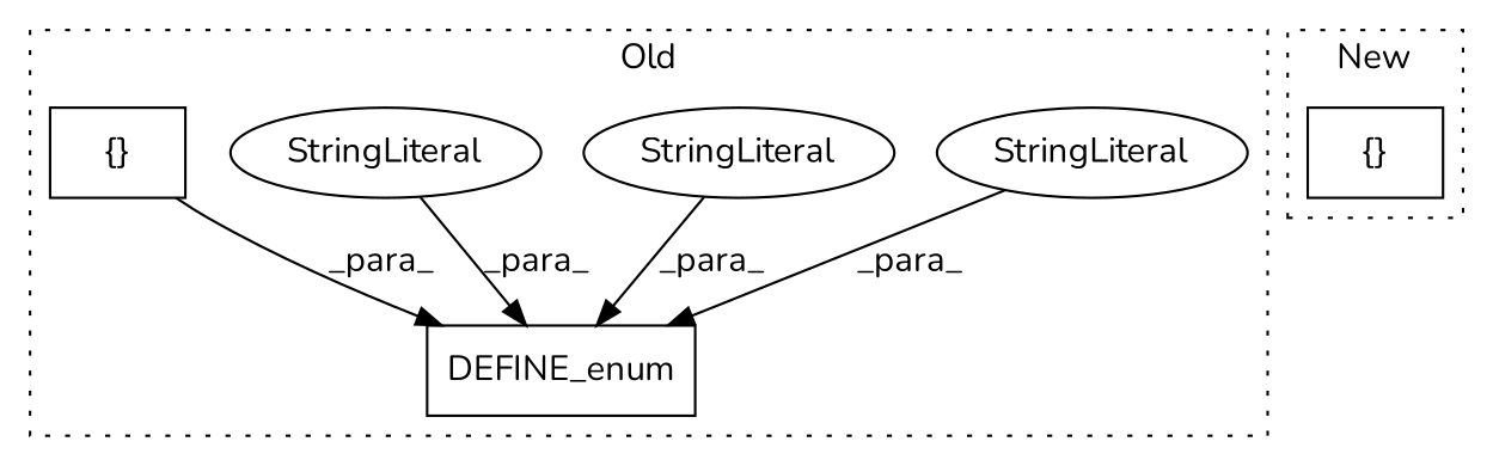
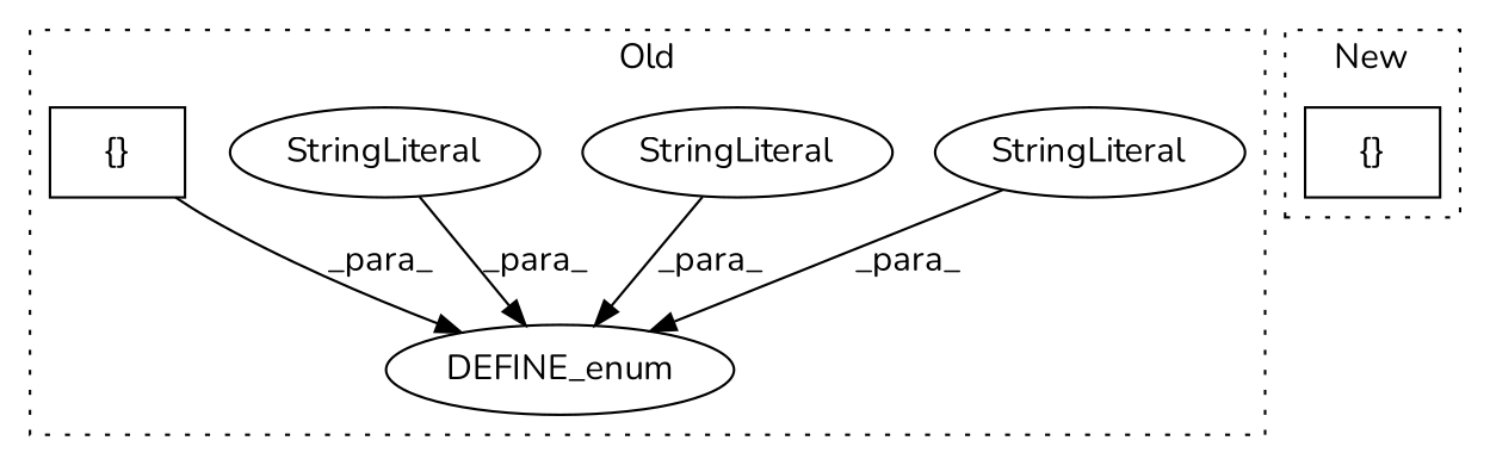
  digraph {
    fontname=Nunito
    node [a=45 l="1,1" shape=box fontname=Nunito]
    edge [fontname=Nunito]
-   n1 [a=32 l="12,1" label=DEFINE_enum s="1009,1157"]
+   n1 [a=32 l="12,1" label=DEFINE_enum s="1009,1157" shape=ellipse]
    n2 [l=12 label=StringLiteral s=1048 shape=ellipse]
    n3 [l=56 label=StringLiteral s=1101 shape=ellipse]
    n4 [l=26 label=StringLiteral s=1021 shape=ellipse]
    n5 [a=4 label="{}" s="1073,1099"]
    n6 [a=4 label="{}" s="1706,1739"]
    subgraph cluster_1 {
      label=Old
      style=dotted
      n1
      n2
      n3
      n4
      n5
    }
    subgraph cluster_2 {
      label=New
      style=dotted
      n6
    }
    n2 -> n1 [label=_para_]
    n3 -> n1 [label=_para_]
    n4 -> n1 [label=_para_]
    n5 -> n1 [label=_para_]
  }
